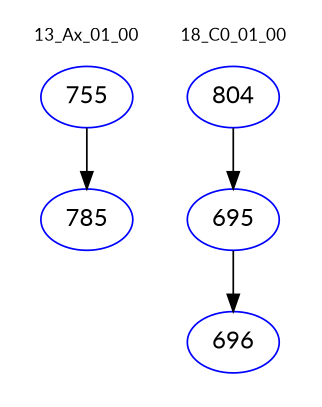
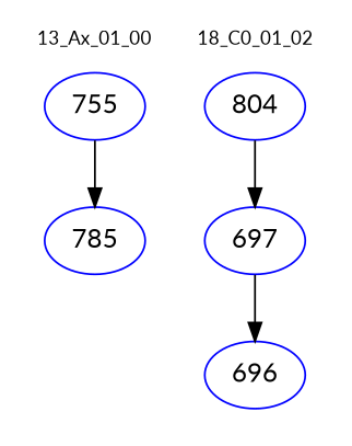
  digraph {
    fontname=Lato
    node [color=blue fontname=Lato]
    edge [color=black fontname=Lato]
    n1 [label=755]
    n2 [label=785]
    n3 [label=804]
-   n4 [label=695]
+   n4 [label=697]
    n5 [label=696]
    subgraph cluster_1 {
      color=white
      fontsize=10
      label="13_Ax_01_00"
      n1
      n2
    }
    subgraph cluster_2 {
      color=white
      fontsize=10
-     label="18_C0_01_00"
+     label="18_C0_01_02"
      n3
      n4
      n5
    }
    n1 -> n2
    n3 -> n4
    n4 -> n5
  }
